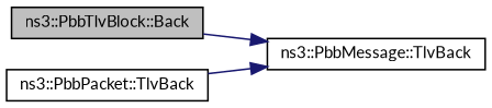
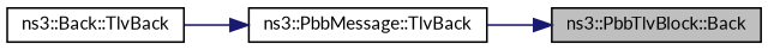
  digraph {
    fontname=Lato
    rankdir=RL
    node [color=black fillcolor=white fontname=Lato fontsize=10 shape=record style=filled]
    edge [color=midnightblue dir=back fontname=Lato fontsize=10 labelfontname=Helvetica labelfontsize=10 style=solid]
    n1 [fillcolor=grey75 fontcolor=black height=0.2 label="ns3::PbbTlvBlock::Back" width=0.4]
    n2 [height=0.2 label="ns3::PbbMessage::TlvBack" width=0.4]
-   n3 [height=0.2 label="ns3::PbbPacket::TlvBack" width=0.4]
-   n2 -> n1
+   n3 [height=0.2 label="ns3::Back::TlvBack" width=0.4]
+   n1 -> n2
    n2 -> n3
  }
